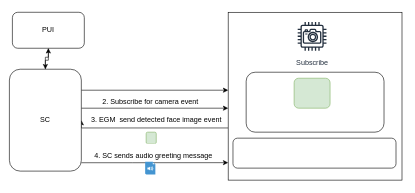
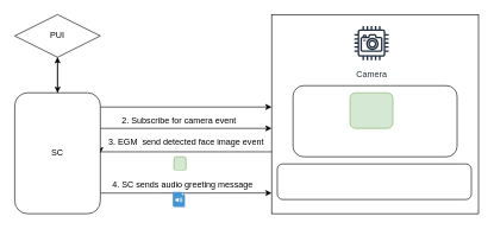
  <mxCell id="0" />
  <mxCell id="1" parent="0" />
  <mxCell id="2" style="edgeStyle=orthogonalEdgeStyle;rounded=0;orthogonalLoop=1;jettySize=auto;html=1;entryX=1;entryY=0.5;entryDx=0;entryDy=0;" edge="1" parent="1" source="3" target="23"><mxGeometry relative="1" as="geometry"><Array as="points"><mxPoint x="320" y="213" /><mxPoint x="320" y="213" /></Array></mxGeometry></mxCell>
  <mxCell id="3" value="" style="rounded=0;whiteSpace=wrap;html=1;" vertex="1" parent="1"><mxGeometry x="380" y="20" width="290" height="280" as="geometry" /></mxCell>
- <mxCell id="4" value="Subscribe" style="outlineConnect=0;fontColor=#232F3E;gradientColor=none;strokeColor=#232F3E;fillColor=#ffffff;dashed=0;verticalLabelPosition=bottom;verticalAlign=top;align=center;html=1;fontSize=12;fontStyle=0;aspect=fixed;shape=mxgraph.aws4.resourceIcon;resIcon=mxgraph.aws4.camera;" vertex="1" parent="1"><mxGeometry x="490" y="30" width="60" height="60" as="geometry" /></mxCell>
+ <mxCell id="4" value="Camera" style="outlineConnect=0;fontColor=#232F3E;gradientColor=none;strokeColor=#232F3E;fillColor=#ffffff;dashed=0;verticalLabelPosition=bottom;verticalAlign=top;align=center;html=1;fontSize=12;fontStyle=0;aspect=fixed;shape=mxgraph.aws4.resourceIcon;resIcon=mxgraph.aws4.camera;" vertex="1" parent="1"><mxGeometry x="490" y="30" width="60" height="60" as="geometry" /></mxCell>
  <mxCell id="5" value="" style="rounded=1;whiteSpace=wrap;html=1;" vertex="1" parent="1"><mxGeometry x="410" y="120" width="230" height="100" as="geometry" /></mxCell>
  <mxCell id="6" value="" style="rounded=1;whiteSpace=wrap;html=1;" vertex="1" parent="1"><mxGeometry x="388" y="230" width="272" height="50" as="geometry" /></mxCell>
  <mxCell id="7" value="" style="shape=image;html=1;verticalAlign=top;verticalLabelPosition=bottom;labelBackgroundColor=#ffffff;imageAspect=0;aspect=fixed;image=https://cdn3.iconfinder.com/data/icons/streamline-icon-set-free-pack/48/Streamline-51-128.png" vertex="1" parent="1"><mxGeometry x="400" y="231" width="48" height="48" as="geometry" /></mxCell>
  <mxCell id="8" value="" style="shape=image;html=1;verticalAlign=top;verticalLabelPosition=bottom;labelBackgroundColor=#ffffff;imageAspect=0;aspect=fixed;image=https://cdn3.iconfinder.com/data/icons/streamline-icon-set-free-pack/48/Streamline-51-128.png" vertex="1" parent="1"><mxGeometry x="600" y="232" width="48" height="48" as="geometry" /></mxCell>
  <mxCell id="9" value="" style="group" vertex="1" connectable="0" parent="1"><mxGeometry x="480" y="130" width="80" height="80" as="geometry" /></mxCell>
  <mxCell id="10" value="" style="rounded=1;whiteSpace=wrap;html=1;fillColor=#d5e8d4;strokeColor=#82b366;" vertex="1" parent="9"><mxGeometry x="10" width="60" height="50" as="geometry" /></mxCell>
  <mxCell id="11" value="" style="shape=image;html=1;verticalAlign=top;verticalLabelPosition=bottom;labelBackgroundColor=#ffffff;imageAspect=0;aspect=fixed;image=https://cdn0.iconfinder.com/data/icons/elasto-online-store/26/00-ELASTOFONT-STORE-READY_user-128.png" vertex="1" parent="9"><mxGeometry width="80" height="80" as="geometry" /></mxCell>
  <mxCell id="12" value="" style="group" vertex="1" connectable="0" parent="1"><mxGeometry x="237.5" y="220" width="45" height="31" as="geometry" /></mxCell>
  <mxCell id="13" value="" style="group" vertex="1" connectable="0" parent="12"><mxGeometry width="45" height="31" as="geometry" /></mxCell>
  <mxCell id="14" value="" style="group;strokeColor=none;" vertex="1" connectable="0" parent="13"><mxGeometry width="45" height="31" as="geometry" /></mxCell>
  <mxCell id="15" value="" style="group" vertex="1" connectable="0" parent="14"><mxGeometry width="45" height="31" as="geometry" /></mxCell>
  <mxCell id="16" value="" style="rounded=1;whiteSpace=wrap;html=1;fillColor=#d5e8d4;strokeColor=#82b366;" vertex="1" parent="15"><mxGeometry x="5.625" width="16.875" height="19.22" as="geometry" /></mxCell>
  <mxCell id="17" value="" style="shape=image;html=1;verticalAlign=top;verticalLabelPosition=bottom;labelBackgroundColor=#ffffff;imageAspect=0;aspect=fixed;image=https://cdn0.iconfinder.com/data/icons/elasto-online-store/26/00-ELASTOFONT-STORE-READY_user-128.png" vertex="1" parent="15"><mxGeometry width="28.125" height="28.125" as="geometry" /></mxCell>
  <mxCell id="18" value="" style="rounded=0;whiteSpace=wrap;html=1;strokeColor=none;" vertex="1" parent="14"><mxGeometry y="19.22" width="28.125" height="11.78" as="geometry" /></mxCell>
  <mxCell id="19" style="edgeStyle=orthogonalEdgeStyle;rounded=0;orthogonalLoop=1;jettySize=auto;html=1;entryX=0.5;entryY=1;entryDx=0;entryDy=0;" edge="1" parent="1" source="23" target="25"><mxGeometry relative="1" as="geometry" /></mxCell>
  <mxCell id="20" style="edgeStyle=orthogonalEdgeStyle;rounded=0;orthogonalLoop=1;jettySize=auto;html=1;" edge="1" parent="1" source="23"><mxGeometry relative="1" as="geometry"><mxPoint x="380" y="150" as="targetPoint" /><Array as="points"><mxPoint x="377" y="150" /></Array></mxGeometry></mxCell>
  <mxCell id="21" style="edgeStyle=orthogonalEdgeStyle;rounded=0;orthogonalLoop=1;jettySize=auto;html=1;" edge="1" parent="1" source="23"><mxGeometry relative="1" as="geometry"><mxPoint x="380" y="180" as="targetPoint" /><Array as="points"><mxPoint x="380" y="180" /></Array></mxGeometry></mxCell>
  <mxCell id="22" style="edgeStyle=orthogonalEdgeStyle;rounded=0;orthogonalLoop=1;jettySize=auto;html=1;entryX=0;entryY=0.896;entryDx=0;entryDy=0;entryPerimeter=0;" edge="1" parent="1" source="23" target="3"><mxGeometry relative="1" as="geometry"><Array as="points"><mxPoint x="220" y="271" /><mxPoint x="220" y="271" /></Array></mxGeometry></mxCell>
- <mxCell id="23" value="SC" style="rounded=1;whiteSpace=wrap;html=1;strokeColor=#000000;" vertex="1" parent="1"><mxGeometry x="15" y="115" width="120" height="170" as="geometry" /></mxCell>
+ <mxCell id="23" value="SC" style="rounded=1;whiteSpace=wrap;html=1;strokeColor=#000000;" vertex="1" parent="1"><mxGeometry x="20" y="130" width="120" height="170" as="geometry" /></mxCell>
  <mxCell id="24" style="edgeStyle=orthogonalEdgeStyle;rounded=0;orthogonalLoop=1;jettySize=auto;html=1;" edge="1" parent="1" source="25" target="23"><mxGeometry relative="1" as="geometry" /></mxCell>
- <mxCell id="25" value="PUI" style="rounded=1;whiteSpace=wrap;html=1;strokeColor=#000000;" vertex="1" parent="1"><mxGeometry x="20" y="20" width="120" height="60" as="geometry" /></mxCell>
+ <mxCell id="25" value="PUI" style="rhombus;whiteSpace=wrap;html=1;strokeColor=#000000;" vertex="1" parent="1"><mxGeometry x="20" y="20" width="120" height="60" as="geometry" /></mxCell>
  <mxCell id="26" value="2. Subscribe for camera event" style="text;html=1;align=center;verticalAlign=middle;resizable=0;points=[];;autosize=1;" vertex="1" parent="1"><mxGeometry x="160" y="160" width="180" height="20" as="geometry" /></mxCell>
  <mxCell id="27" value="3. EGM&amp;nbsp; send detected face image event" style="text;html=1;align=center;verticalAlign=middle;resizable=0;points=[];;autosize=1;" vertex="1" parent="1"><mxGeometry x="145" y="190" width="230" height="20" as="geometry" /></mxCell>
  <mxCell id="28" value="4. SC sends audio greeting message" style="text;html=1;align=center;verticalAlign=middle;resizable=0;points=[];;autosize=1;" vertex="1" parent="1"><mxGeometry x="150" y="249" width="210" height="20" as="geometry" /></mxCell>
  <mxCell id="29" value="" style="shadow=0;dashed=0;html=1;strokeColor=none;fillColor=#4495D1;labelPosition=center;verticalLabelPosition=bottom;verticalAlign=top;align=center;outlineConnect=0;shape=mxgraph.veeam.audio_file;" vertex="1" parent="1"><mxGeometry x="241.5" y="269.5" width="17" height="21" as="geometry" /></mxCell>
